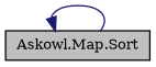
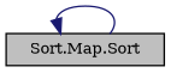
  digraph {
    rankdir=LR
    fontname="DejaVu Serif"
-   n1 [color=black fillcolor=grey75 fontcolor=black fontname="DejaVu Serif" fontsize=10 height=0.2 label="Askowl.Map.Sort" shape=record style=filled width=0.4]
+   n1 [color=black fillcolor=grey75 fontcolor=black fontname="DejaVu Serif" fontsize=10 height=0.2 label="Sort.Map.Sort" shape=record style=filled width=0.4]
    n1 -> n1 [color=midnightblue dir=back fontname="DejaVu Serif" fontsize=10 labelfontname=Helvetica labelfontsize=10 style=solid]
  }
